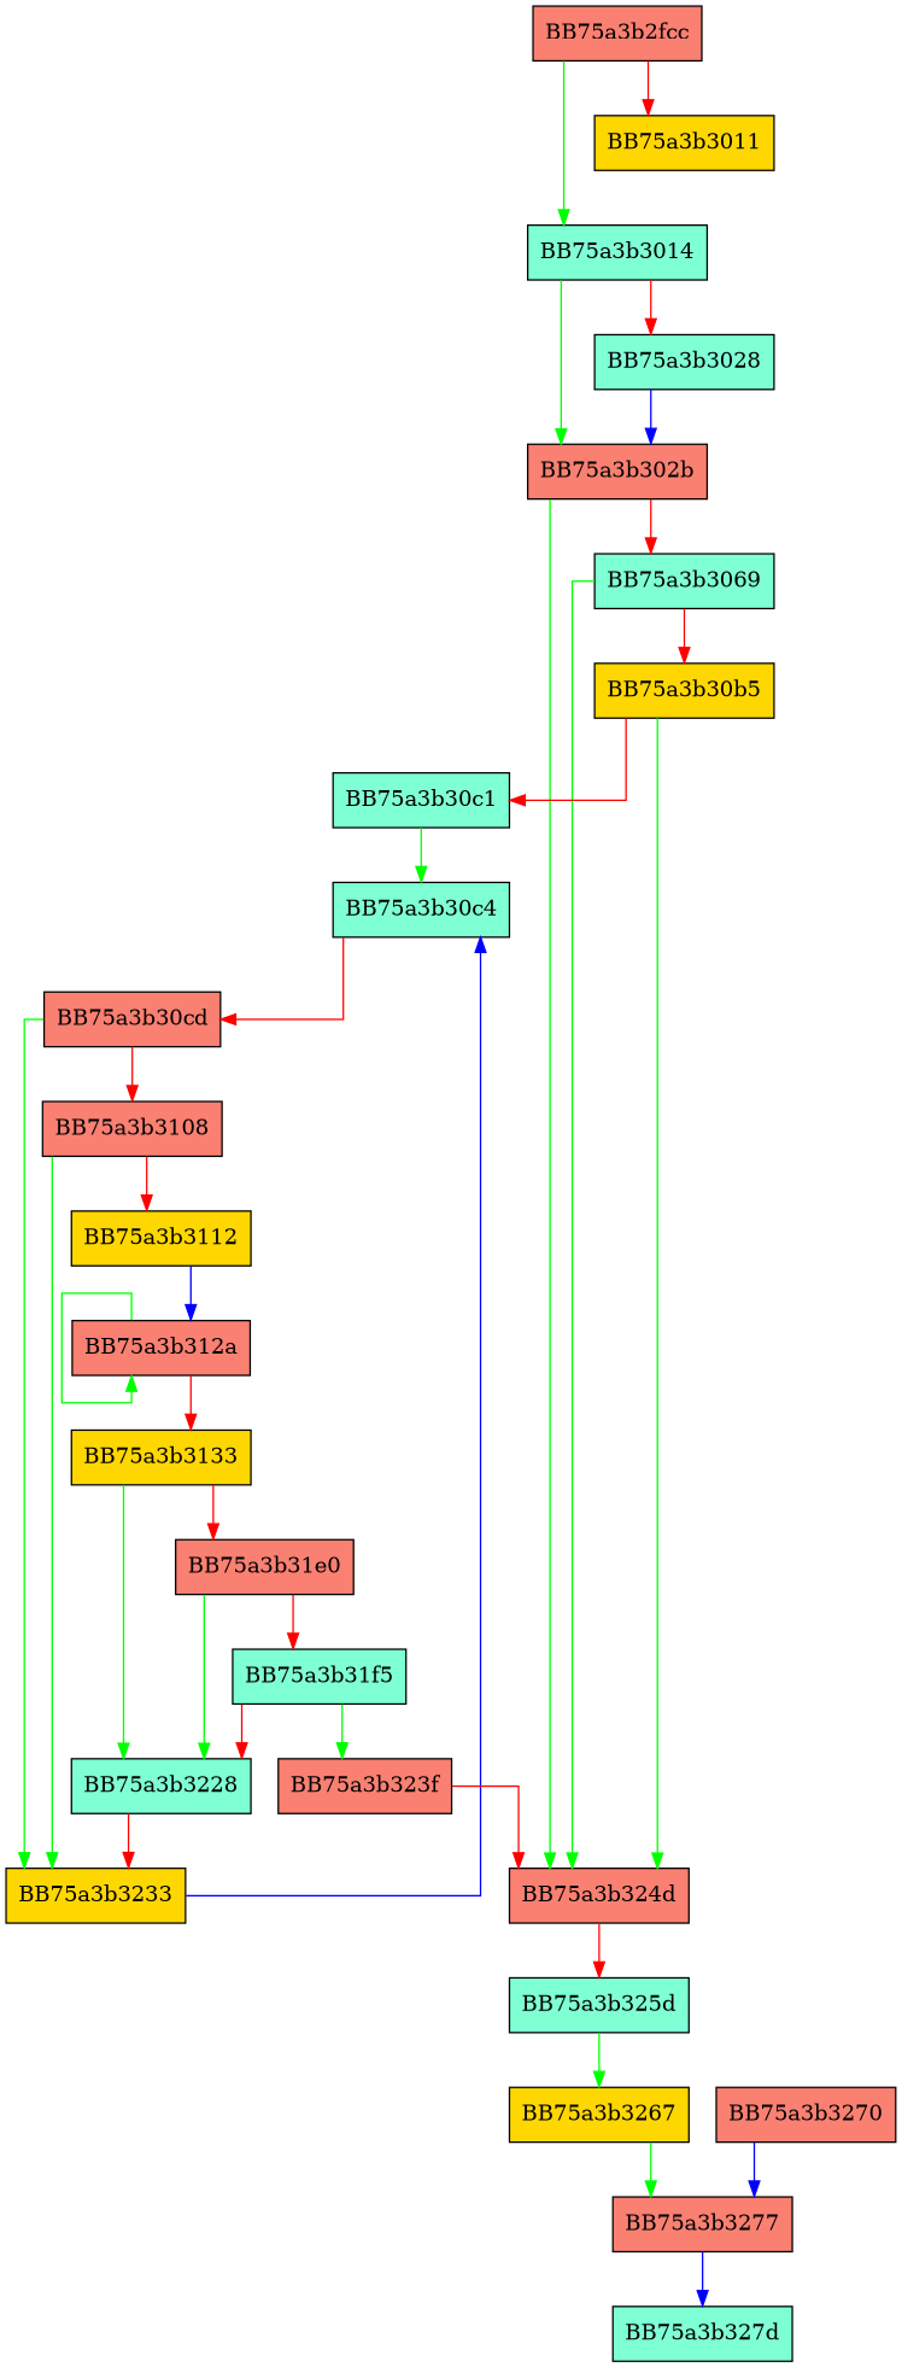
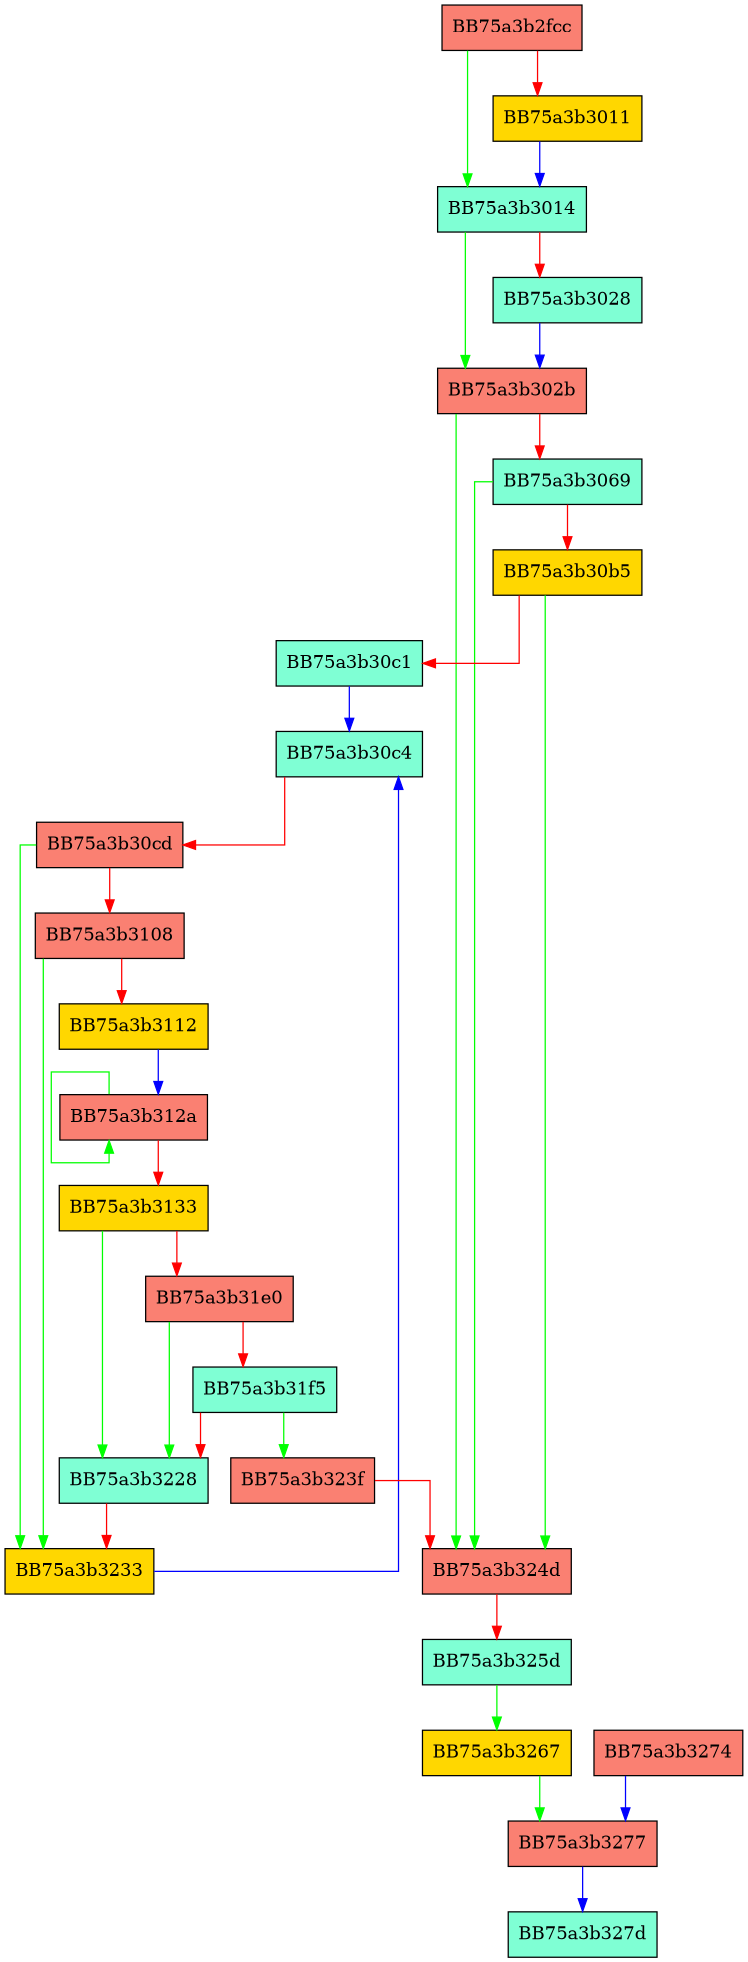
  digraph {
    splines=ortho
    node [fillcolor=salmon shape=box style=filled]
    edge [color=red]
    BB75a3b3014 [fillcolor=aquamarine]
    BB75a3b2fcc
    BB75a3b3011 [fillcolor=gold]
    BB75a3b302b
    BB75a3b3028 [fillcolor=aquamarine]
    BB75a3b324d
    BB75a3b3069 [fillcolor=aquamarine]
    BB75a3b325d [fillcolor=aquamarine]
    BB75a3b30b5 [fillcolor=gold]
    BB75a3b327d [fillcolor=aquamarine]
    BB75a3b3267 [fillcolor=gold]
    BB75a3b30c1 [fillcolor=aquamarine]
    BB75a3b30c4 [fillcolor=aquamarine]
    BB75a3b30cd
    BB75a3b3233 [fillcolor=gold]
    BB75a3b3108
    BB75a3b3112 [fillcolor=gold]
    BB75a3b312a
    BB75a3b3133 [fillcolor=gold]
    BB75a3b3228 [fillcolor=aquamarine]
    BB75a3b31e0
    BB75a3b31f5 [fillcolor=aquamarine]
    BB75a3b323f
    BB75a3b3277
-   BB75a3b3274 [label=BB75a3b3270]
+   BB75a3b3274
    BB75a3b3014 -> BB75a3b302b [color=green]
    BB75a3b3014 -> BB75a3b3028
    BB75a3b2fcc -> BB75a3b3014 [color=green]
    BB75a3b2fcc -> BB75a3b3011
+   BB75a3b3011 -> BB75a3b3014 [color=blue]
    BB75a3b302b -> BB75a3b324d [color=green]
    BB75a3b302b -> BB75a3b3069
    BB75a3b3028 -> BB75a3b302b [color=blue]
    BB75a3b324d -> BB75a3b325d
    BB75a3b3069 -> BB75a3b324d [color=green]
    BB75a3b3069 -> BB75a3b30b5
    BB75a3b325d -> BB75a3b3267 [color=green]
    BB75a3b30b5 -> BB75a3b324d [color=green]
    BB75a3b30b5 -> BB75a3b30c1
    BB75a3b3267 -> BB75a3b3277 [color=green]
-   BB75a3b30c1 -> BB75a3b30c4 [color=green]
+   BB75a3b30c1 -> BB75a3b30c4 [color=blue]
    BB75a3b30c4 -> BB75a3b30cd
    BB75a3b30cd -> BB75a3b3233 [color=green]
    BB75a3b30cd -> BB75a3b3108
    BB75a3b3233 -> BB75a3b30c4 [color=blue]
    BB75a3b3108 -> BB75a3b3233 [color=green]
    BB75a3b3108 -> BB75a3b3112
    BB75a3b3112 -> BB75a3b312a [color=blue]
    BB75a3b312a -> BB75a3b312a [color=green]
    BB75a3b312a -> BB75a3b3133
    BB75a3b3133 -> BB75a3b3228 [color=green]
    BB75a3b3133 -> BB75a3b31e0
    BB75a3b3228 -> BB75a3b3233
    BB75a3b31e0 -> BB75a3b3228 [color=green]
    BB75a3b31e0 -> BB75a3b31f5
    BB75a3b31f5 -> BB75a3b3228
    BB75a3b31f5 -> BB75a3b323f [color=green]
    BB75a3b323f -> BB75a3b324d
    BB75a3b3277 -> BB75a3b327d [color=blue]
    BB75a3b3274 -> BB75a3b3277 [color=blue]
  }
